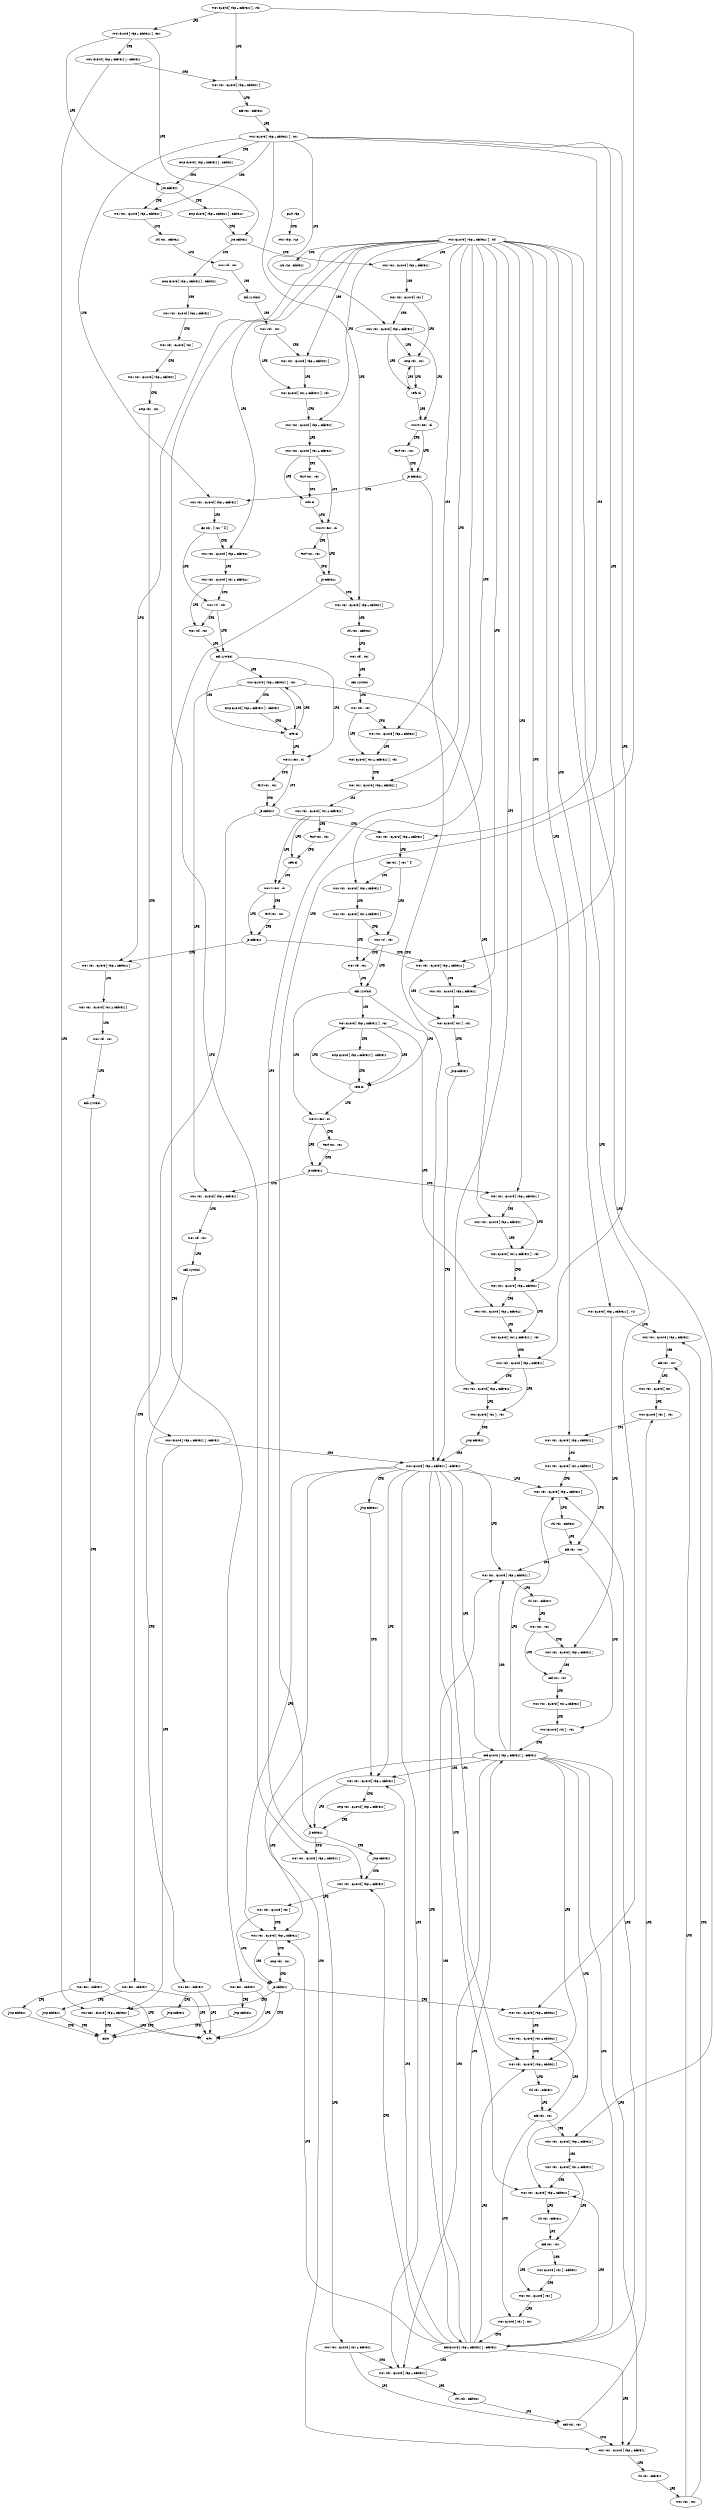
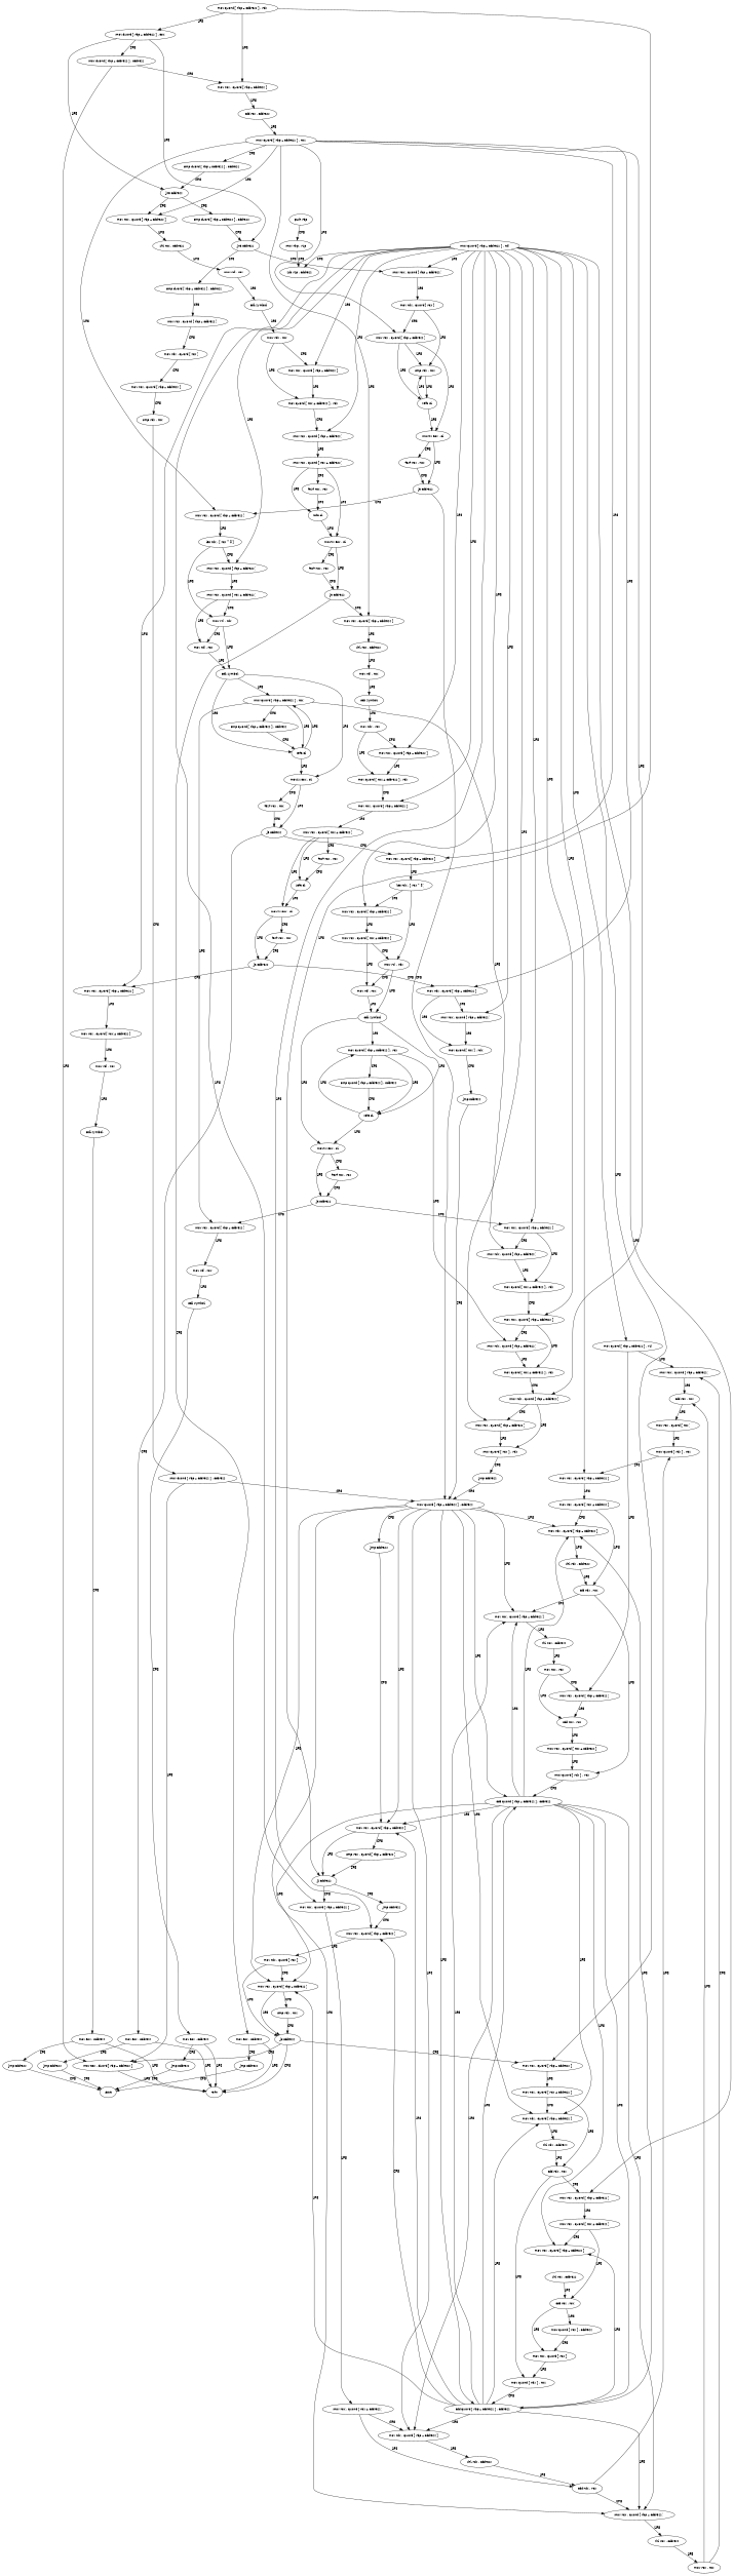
  digraph {
    fontname="Patrick Hand"
    node [fontname="Patrick Hand"]
    edge [fontname="Patrick Hand"]
    n1 [label="push rbp"]
    n2 [label="mov rbp , rsp"]
    n3 [label="sub rsp , address"]
    n4 [label="mov qword [ rbp - address ] , rdi"]
    n5 [label="mov qword [ rbp - address ] , rsi"]
    n6 [label="mov rax , qword [ rbp - address ]"]
    n7 [label="mov rax , qword [ rbp - address ]"]
    n8 [label="mov rax , qword [ rbp - address ]"]
    n9 [label="mov rax , qword [ rbp - address ]"]
    n10 [label="mov rax , qword [ rbp - address ]"]
    n11 [label="mov rax , qword [ rbp - address ]"]
    n12 [label="mov rax , qword [ rbp - address ]"]
    n13 [label="mov rax , qword [ rbp - address ]"]
    n14 [label="mov rax , qword [ rbp - address ]"]
    n15 [label="mov rax , qword [ rbp - address ]"]
    n16 [label="mov rax , qword [ rbp - address ]"]
    n17 [label="mov rax , qword [ rbp - address ]"]
    n18 [label="mov rax , qword [ rbp - address ]"]
    n19 [label="mov rax , qword [ rbp - address ]"]
    n20 [label="mov rax , qword [ rbp - address ]"]
    n21 [label="mov rax , qword [ rbp - address ]"]
    n22 [label="mov rax , qword [ rbp - address ]"]
    n23 [label="mov rax , qword [ rbp - address ]"]
    n24 [label="mov rax , qword [ rbp - address ]"]
    n25 [label="mov rdx , qword [ rax ]"]
    n26 [label="mov qword [ rax + address ] , rdx"]
    n27 [label="mov rax , qword [ rax + address ]"]
    n28 [label="mov qword [ rax + address ] , rdx"]
    n29 [label="mov rax , qword [ rax + address ]"]
    n30 [label="mov rax , qword [ rax + address ]"]
    n31 [label="mov rax , qword [ rax + address ]"]
    n32 [label="mov rax , qword [ rax + address ]"]
    n33 [label="mov qword [ rax ] , rdx"]
    n34 [label="mov rax , qword [ rax + address ]"]
    n35 [label="mov rdx , qword [ rax ]"]
    n36 [label="mov rax , qword [ rax + address ]"]
    n37 [label="mov rdx , qword [ rbp - address ]"]
    n38 [label="mov qword [ rax + address ] , rdx"]
    n39 [label="mov rax , qword [ rax + address ]"]
    n40 [label="mov rdx , qword [ rbp - address ]"]
    n41 [label="mov qword [ rax + address ] , rdx"]
    n42 [label="mov qword [ rax ] , rdx"]
    n43 [label="mov rax , qword [ rax + address ]"]
    n44 [label="mov qword [ rbp - address ] , rdx"]
    n45 [label="mov dword [ rbp - address ] , ecx"]
    n46 [label="mov rax , qword [ rbp - address ]"]
    n47 [label="jl address"]
    n48 [label="add rax , rcx"]
    n49 [label="add rax , rcx"]
    n50 [label="mov dword [ rbp - address ] , address"]
    n51 [label="jne address"]
    n52 [label="jne address"]
    n53 [label="add rax , address"]
    n54 [label="jmp address"]
    n55 [label="mov eax , dword [ rbp - address ]"]
    n56 [label="mov rax , qword [ rbp - address ]"]
    n57 [label="cmp dword [ rbp - address ] , address"]
    n58 [label="cmp dword [ rbp - address ] , address"]
    n59 [label=retn]
    n60 [label=leave]
    n61 [label="mov qword [ rbp - address ] , rax"]
    n62 [label="cmp dword [ rbp - address ] , address"]
    n63 [label="mov rax , qword [ rbp - address ]"]
    n64 [label="mov rax , qword [ rbp - address ]"]
    n65 [label="mov rax , qword [ rbp - address ]"]
    n66 [label="mov rdx , qword [ rbp - address ]"]
    n67 [label="mov rax , qword [ rbp - address ]"]
    n68 [label="mov rdx , qword [ rbp - address ]"]
    n69 [label="shl rax , address"]
    n70 [label="shl rax , address"]
    n71 [label="cmp rdx , rax"]
    n72 [label="setb al"]
    n73 [label="movzx eax , al"]
    n74 [label="lea rdx , [ rax * 8 ]"]
    n75 [label="lea rdx , [ rax * 8 ]"]
    n76 [label="mov rdi , rax"]
    n77 [label="mov rax , qword [ rbp - address ]"]
    n78 [label="mov rdx , qword [ rax ]"]
    n79 [label="call symbol"]
    n80 [label="mov rdx , rax"]
    n81 [label="test rax , rax"]
    n82 [label="sete al"]
    n83 [label="movzx eax , al"]
    n84 [label="test rax , rax"]
    n85 [label="je address"]
    n86 [label="mov eax , address"]
    n87 [label="jmp address"]
    n88 [label="mov rdi , rax"]
    n89 [label="mov rax , qword [ rbp - address ]"]
    n90 [label="cmp rdx , rax"]
    n91 [label="mov dword [ rbp - address ] , address"]
    n92 [label="mov qword [ rbp - address ] , address"]
    n93 [label="mov rax , qword [ rbp - address ]"]
    n94 [label="jmp address"]
    n95 [label="mov rdx , qword [ rbp - address ]"]
    n96 [label="mov rax , qword [ rbp - address ]"]
    n97 [label="mov rdx , qword [ rbp - address ]"]
    n98 [label="mov rax , qword [ rbp - address ]"]
    n99 [label="add qword [ rbp - address ] , address"]
    n100 [label="mov rax , qword [ rbp - address ]"]
    n101 [label="mov rdx , qword [ rbp - address ]"]
    n102 [label="mov rcx , qword [ rbp - address ]"]
    n103 [label="add qword [ rbp - address ] , address"]
    n104 [label="cmp rax , qword [ rbp - address ]"]
    n105 [label="shl rdx , address"]
    n106 [label="shl rax , address"]
    n107 [label="shl rdx , address"]
    n108 [label="shl rax , address"]
    n109 [label="ja address"]
    n110 [label="cmp rdx , rax"]
    n111 [label="shl rdx , address"]
    n112 [label="shl rcx , address"]
    n113 [label="test rax , rax"]
    n114 [label="je address"]
    n115 [label="mov rsi , rdx"]
    n116 [label="call symbol"]
    n117 [label="mov rdx , rax"]
    n118 [label="test rax , rax"]
    n119 [label="sete al"]
    n120 [label="movzx eax , al"]
    n121 [label="test rax , rax"]
    n122 [label="je address"]
    n123 [label="jmp address"]
    n124 [label="mov rdi , rax"]
    n125 [label="add rdx , rax"]
    n126 [label="mov rdi , rax"]
    n127 [label="call symbol"]
    n128 [label="mov qword [ rbp - address ] , rax"]
    n129 [label="sete al"]
    n130 [label="movzx eax , al"]
    n131 [label="cmp qword [ rbp - address ] , address"]
    n132 [label="mov rax , qword [ rbp - address ]"]
    n133 [label="test rax , rax"]
    n134 [label="je address"]
    n135 [label="mov rdi , rax"]
    n136 [label="mov eax , address"]
    n137 [label="jmp address"]
    n138 [label="mov rsi , rdx"]
    n139 [label="call symbol"]
    n140 [label="mov eax , address"]
    n141 [label="jmp address"]
    n142 [label="mov qword [ rdx ] , rax"]
    n143 [label="mov rcx , rax"]
    n144 [label="mov rax , qword [ rax ]"]
    n145 [label="add rdx , rax"]
    n146 [label="mov qword [ rdx ] , rax"]
    n147 [label="mov rcx , rax"]
    n148 [label="mov rax , qword [ rax + address ]"]
    n149 [label="mov rdi , rax"]
    n150 [label="call symbol"]
    n151 [label="mov qword [ rbp - address ] , rax"]
    n152 [label="sete al"]
    n153 [label="movzx eax , al"]
    n154 [label="cmp qword [ rbp - address ] , address"]
    n155 [label="test rax , rax"]
    n156 [label="je address"]
    n157 [label="call symbol"]
    n158 [label="add rdx , rax"]
    n159 [label="jmp address"]
    n160 [label="mov eax , address"]
    n161 [label="jmp address"]
    n162 [label="mov qword [ rdx ] , rax"]
    n163 [label="add rax , rcx"]
    n164 [label="mov qword [ rax ] , address"]
    n165 [label="mov rax , qword [ rax ]"]
    n1 -> n2 [label=CFG]
+   n2 -> n3 [label=CFG]
    n4 -> n3 [label=CFG]
    n4 -> n5 [label=DFG]
    n4 -> n6 [label=DFG]
    n4 -> n7 [label=DFG]
    n4 -> n8 [label=DFG]
    n4 -> n9 [label=DFG]
    n4 -> n10 [label=DFG]
    n4 -> n11 [label=DFG]
    n4 -> n12 [label=DFG]
    n4 -> n13 [label=DFG]
    n4 -> n14 [label=DFG]
    n4 -> n15 [label=DFG]
    n4 -> n16 [label=DFG]
    n4 -> n17 [label=DFG]
    n4 -> n18 [label=DFG]
    n4 -> n19 [label=DFG]
    n4 -> n20 [label=DFG]
    n4 -> n21 [label=DFG]
    n4 -> n22 [label=DFG]
    n5 -> n23 [label=DFG]
    n5 -> n24 [label=DFG]
    n6 -> n25 [label=DFG]
    n7 -> n26 [label=DFG]
    n8 -> n27 [label=DFG]
    n9 -> n28 [label=DFG]
    n10 -> n29 [label=DFG]
    n11 -> n30 [label=DFG]
    n12 -> n31 [label=DFG]
    n13 -> n32 [label=DFG]
    n14 -> n33 [label=DFG]
    n15 -> n34 [label=DFG]
    n16 -> n35 [label=DFG]
    n17 -> n36 [label=DFG]
    n18 -> n37 [label=CFG]
    n18 -> n38 [label=DFG]
    n19 -> n39 [label=DFG]
    n20 -> n40 [label=CFG]
    n20 -> n41 [label=DFG]
    n21 -> n42 [label=DFG]
    n22 -> n43 [label=DFG]
    n23 -> n48 [label=DFG]
    n24 -> n49 [label=DFG]
    n25 -> n64 [label=CFG]
    n25 -> n71 [label=DFG]
    n26 -> n8 [label=CFG]
    n27 -> n81 [label=CFG]
    n27 -> n82 [label=DFG]
    n27 -> n83 [label=DFG]
    n28 -> n10 [label=CFG]
    n29 -> n118 [label=CFG]
    n29 -> n119 [label=DFG]
    n29 -> n120 [label=DFG]
    n30 -> n124 [label=DFG]
    n31 -> n95 [label=CFG]
    n31 -> n125 [label=DFG]
    n32 -> n115 [label=CFG]
    n32 -> n126 [label=DFG]
    n33 -> n123 [label=CFG]
    n34 -> n97 [label=CFG]
    n34 -> n145 [label=DFG]
    n35 -> n100 [label=CFG]
    n35 -> n109 [label=DFG]
    n36 -> n138 [label=CFG]
    n36 -> n149 [label=DFG]
    n37 -> n38 [label=DFG]
    n38 -> n20 [label=CFG]
    n39 -> n101 [label=CFG]
    n39 -> n158 [label=DFG]
    n40 -> n41 [label=DFG]
    n41 -> n68 [label=CFG]
    n42 -> n159 [label=CFG]
    n43 -> n102 [label=CFG]
    n43 -> n163 [label=DFG]
    n44 -> n45 [label=DFG]
    n44 -> n46 [label=DFG]
    n44 -> n47 [label=DFG]
    n45 -> n50 [label=CFG]
    n45 -> n51 [label=DFG]
    n45 -> n52 [label=DFG]
    n46 -> n53 [label=DFG]
    n47 -> n12 [label=CFG]
    n47 -> n54 [label=CFG]
    n48 -> n144 [label=DFG]
    n49 -> n148 [label=DFG]
    n50 -> n46 [label=CFG]
    n50 -> n55 [label=DFG]
    n51 -> n56 [label=CFG]
    n51 -> n57 [label=CFG]
    n52 -> n6 [label=CFG]
    n52 -> n58 [label=CFG]
    n53 -> n61 [label=DFG]
    n54 -> n16 [label=CFG]
    n55 -> n59 [label=DFG]
-   n55 -> n60 [label=CFG]
    n56 -> n69 [label=DFG]
    n57 -> n52 [label=CFG]
    n58 -> n77 [label=CFG]
    n61 -> n56 [label=DFG]
    n61 -> n62 [label=CFG]
    n61 -> n63 [label=DFG]
    n61 -> n64 [label=DFG]
    n61 -> n65 [label=DFG]
    n61 -> n66 [label=DFG]
    n61 -> n67 [label=DFG]
    n61 -> n68 [label=DFG]
    n62 -> n51 [label=CFG]
    n63 -> n70 [label=DFG]
    n64 -> n71 [label=DFG]
    n64 -> n72 [label=DFG]
    n64 -> n73 [label=DFG]
    n65 -> n74 [label=DFG]
    n66 -> n14 [label=CFG]
    n66 -> n33 [label=DFG]
    n67 -> n75 [label=DFG]
    n68 -> n21 [label=CFG]
    n68 -> n42 [label=DFG]
    n69 -> n76 [label=DFG]
    n70 -> n88 [label=DFG]
    n71 -> n72 [label=DFG]
    n72 -> n71 [label=DFG]
    n72 -> n73 [label=DFG]
    n73 -> n113 [label=CFG]
    n73 -> n114 [label=DFG]
    n74 -> n13 [label=CFG]
    n74 -> n115 [label=DFG]
    n75 -> n17 [label=CFG]
    n75 -> n138 [label=DFG]
    n76 -> n79 [label=DFG]
    n77 -> n78 [label=CFG]
    n78 -> n89 [label=CFG]
    n79 -> n80 [label=DFG]
    n80 -> n7 [label=CFG]
    n80 -> n26 [label=DFG]
    n81 -> n82 [label=CFG]
    n82 -> n83 [label=DFG]
    n83 -> n84 [label=CFG]
    n83 -> n85 [label=DFG]
    n84 -> n85 [label=CFG]
    n85 -> n63 [label=CFG]
    n85 -> n86 [label=CFG]
    n86 -> n59 [label=DFG]
    n86 -> n87 [label=CFG]
    n87 -> n60 [label=CFG]
    n88 -> n116 [label=DFG]
    n89 -> n90 [label=CFG]
    n90 -> n91 [label=CFG]
    n91 -> n55 [label=DFG]
    n91 -> n92 [label=CFG]
    n92 -> n93 [label=DFG]
    n92 -> n94 [label=CFG]
    n92 -> n95 [label=DFG]
    n92 -> n96 [label=DFG]
    n92 -> n97 [label=DFG]
    n92 -> n98 [label=DFG]
    n92 -> n99 [label=DFG]
    n92 -> n100 [label=DFG]
    n92 -> n101 [label=DFG]
-   n92 -> n102 [label=DFG]
    n92 -> n103 [label=DFG]
    n93 -> n47 [label=DFG]
    n93 -> n104 [label=CFG]
    n94 -> n93 [label=CFG]
    n95 -> n105 [label=DFG]
    n96 -> n106 [label=DFG]
    n97 -> n107 [label=DFG]
    n98 -> n108 [label=DFG]
    n99 -> n93 [label=DFG]
    n99 -> n95 [label=DFG]
    n99 -> n96 [label=DFG]
    n99 -> n97 [label=DFG]
    n99 -> n98 [label=DFG]
    n99 -> n100 [label=DFG]
    n99 -> n101 [label=DFG]
    n99 -> n102 [label=DFG]
    n99 -> n103 [label=DFG]
    n100 -> n109 [label=DFG]
    n100 -> n110 [label=CFG]
    n101 -> n111 [label=DFG]
-   n102 -> n112 [label=DFG]
    n103 -> n16 [label=CFG]
    n103 -> n93 [label=DFG]
    n103 -> n95 [label=DFG]
    n103 -> n96 [label=DFG]
    n103 -> n97 [label=DFG]
    n103 -> n98 [label=DFG]
    n103 -> n99 [label=DFG]
    n103 -> n100 [label=DFG]
    n103 -> n101 [label=DFG]
    n103 -> n102 [label=DFG]
    n104 -> n47 [label=CFG]
    n105 -> n125 [label=DFG]
    n106 -> n143 [label=DFG]
    n107 -> n145 [label=DFG]
    n108 -> n147 [label=DFG]
    n109 -> n19 [label=CFG]
    n109 -> n55 [label=CFG]
    n109 -> n59 [label=CFG]
    n110 -> n109 [label=CFG]
    n111 -> n158 [label=DFG]
    n112 -> n163 [label=DFG]
    n113 -> n114 [label=CFG]
    n114 -> n65 [label=CFG]
    n114 -> n92 [label=CFG]
    n115 -> n126 [label=CFG]
    n115 -> n127 [label=DFG]
    n116 -> n117 [label=DFG]
    n117 -> n9 [label=CFG]
    n117 -> n28 [label=DFG]
    n118 -> n119 [label=CFG]
    n119 -> n120 [label=DFG]
    n120 -> n121 [label=CFG]
    n120 -> n122 [label=DFG]
    n121 -> n122 [label=CFG]
    n122 -> n11 [label=CFG]
    n122 -> n66 [label=CFG]
    n123 -> n92 [label=CFG]
    n124 -> n139 [label=DFG]
    n125 -> n96 [label=CFG]
    n125 -> n142 [label=DFG]
    n126 -> n127 [label=DFG]
    n127 -> n128 [label=DFG]
    n127 -> n129 [label=DFG]
    n127 -> n130 [label=DFG]
    n128 -> n37 [label=DFG]
    n128 -> n129 [label=DFG]
    n128 -> n131 [label=CFG]
    n128 -> n132 [label=DFG]
    n129 -> n128 [label=DFG]
    n129 -> n130 [label=DFG]
    n130 -> n133 [label=CFG]
    n130 -> n134 [label=DFG]
    n131 -> n129 [label=CFG]
    n132 -> n135 [label=DFG]
    n133 -> n134 [label=CFG]
    n134 -> n67 [label=CFG]
    n134 -> n136 [label=CFG]
    n135 -> n157 [label=DFG]
    n136 -> n59 [label=DFG]
    n136 -> n137 [label=CFG]
    n137 -> n60 [label=CFG]
    n138 -> n149 [label=CFG]
    n138 -> n150 [label=DFG]
    n139 -> n140 [label=CFG]
    n140 -> n59 [label=DFG]
    n140 -> n141 [label=CFG]
    n141 -> n60 [label=CFG]
    n142 -> n15 [label=CFG]
    n143 -> n23 [label=CFG]
    n143 -> n48 [label=DFG]
    n144 -> n142 [label=DFG]
    n145 -> n98 [label=CFG]
    n145 -> n146 [label=DFG]
    n146 -> n99 [label=CFG]
    n147 -> n24 [label=CFG]
    n147 -> n49 [label=DFG]
    n148 -> n146 [label=DFG]
    n149 -> n150 [label=DFG]
    n150 -> n151 [label=DFG]
    n150 -> n152 [label=DFG]
    n150 -> n153 [label=DFG]
    n151 -> n40 [label=DFG]
    n151 -> n152 [label=DFG]
    n151 -> n154 [label=CFG]
    n152 -> n151 [label=DFG]
    n152 -> n153 [label=DFG]
    n153 -> n155 [label=CFG]
    n153 -> n156 [label=DFG]
    n154 -> n152 [label=CFG]
    n155 -> n156 [label=CFG]
    n156 -> n18 [label=CFG]
    n156 -> n132 [label=CFG]
    n157 -> n160 [label=CFG]
    n158 -> n22 [label=CFG]
    n158 -> n162 [label=DFG]
    n159 -> n92 [label=CFG]
    n160 -> n59 [label=DFG]
    n160 -> n161 [label=CFG]
    n161 -> n60 [label=CFG]
    n162 -> n103 [label=CFG]
    n163 -> n164 [label=DFG]
    n163 -> n165 [label=DFG]
    n164 -> n165 [label=CFG]
    n165 -> n162 [label=DFG]
  }
